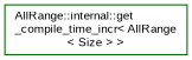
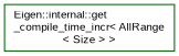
  digraph {
    rankdir=TB
    fontname="Liberation Sans"
-   n1 [color=darkgreen fillcolor=white fontname="Liberation Sans" fontsize=10 height=0.2 label="AllRange::internal::get\l_compile_time_incr\< AllRange\l\< Size \> \>" shape=box style=filled width=0.4]
+   n1 [color=darkgreen fillcolor=white fontname="Liberation Sans" fontsize=10 height=0.2 label="Eigen::internal::get\l_compile_time_incr\< AllRange\l\< Size \> \>" shape=box style=filled width=0.4]
  }
